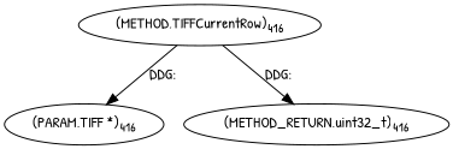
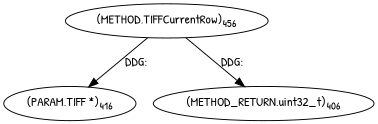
  digraph {
    fontname="Patrick Hand"
    node [fontname="Patrick Hand"]
    edge [fontname="Patrick Hand"]
-   n1 [label=<(METHOD,TIFFCurrentRow)<SUB>416</SUB>>]
+   n1 [label=<(METHOD,TIFFCurrentRow)<SUB>456</SUB>>]
    n2 [label=<(PARAM,TIFF *)<SUB>416</SUB>>]
-   n3 [label=<(METHOD_RETURN,uint32_t)<SUB>416</SUB>>]
+   n3 [label=<(METHOD_RETURN,uint32_t)<SUB>406</SUB>>]
    n1 -> n2 [label="DDG: "]
    n1 -> n3 [label="DDG: "]
  }
